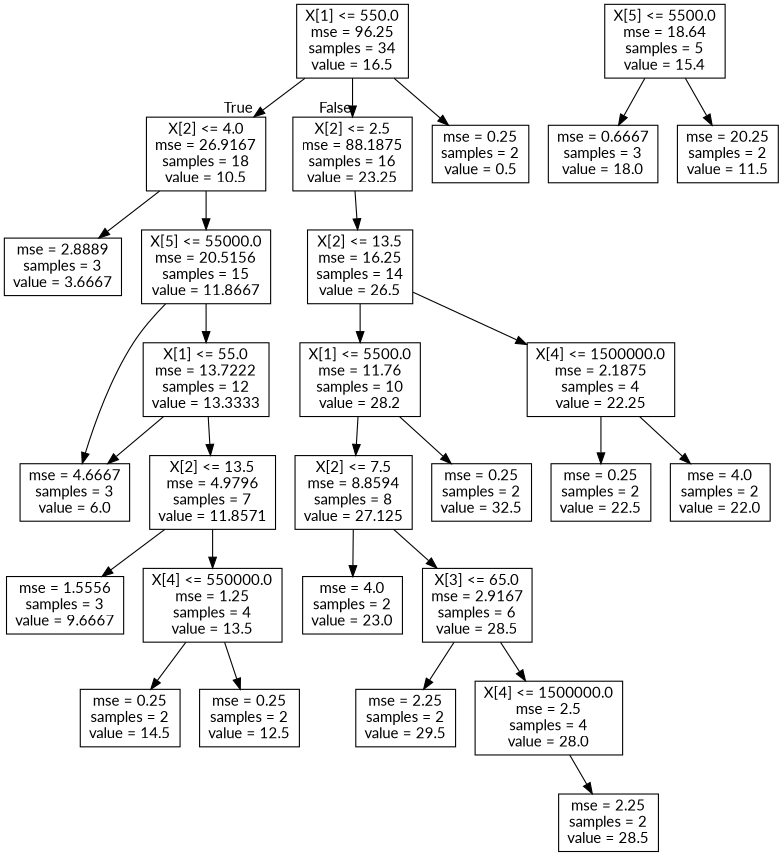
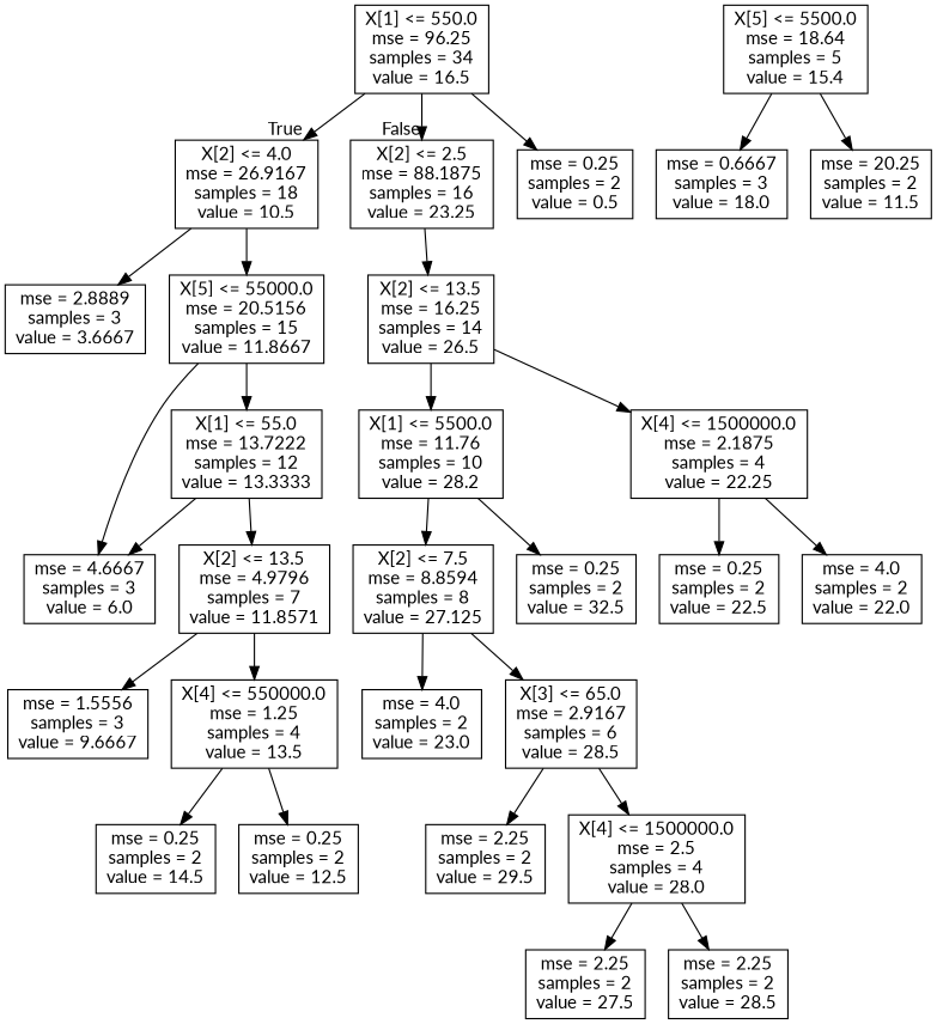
  digraph {
    fontname=Lato
    node [fontname=Lato shape=box]
    edge [fontname=Lato]
    n1 [label="X[1] <= 550.0\nmse = 96.25\nsamples = 34\nvalue = 16.5"]
    n2 [label="X[2] <= 4.0\nmse = 26.9167\nsamples = 18\nvalue = 10.5"]
    n3 [label="X[2] <= 2.5\nmse = 88.1875\nsamples = 16\nvalue = 23.25"]
    n4 [label="mse = 0.25\nsamples = 2\nvalue = 0.5"]
    n5 [label="mse = 2.8889\nsamples = 3\nvalue = 3.6667"]
    n6 [label="X[5] <= 55000.0\nmse = 20.5156\nsamples = 15\nvalue = 11.8667"]
    n7 [label="X[2] <= 13.5\nmse = 16.25\nsamples = 14\nvalue = 26.5"]
    n8 [label="X[1] <= 55.0\nmse = 13.7222\nsamples = 12\nvalue = 13.3333"]
    n9 [label="mse = 4.6667\nsamples = 3\nvalue = 6.0"]
    n10 [label="X[2] <= 13.5\nmse = 4.9796\nsamples = 7\nvalue = 11.8571"]
    n11 [label="mse = 1.5556\nsamples = 3\nvalue = 9.6667"]
    n12 [label="X[4] <= 550000.0\nmse = 1.25\nsamples = 4\nvalue = 13.5"]
    n13 [label="X[5] <= 5500.0\nmse = 18.64\nsamples = 5\nvalue = 15.4"]
    n14 [label="mse = 0.6667\nsamples = 3\nvalue = 18.0"]
    n15 [label="mse = 20.25\nsamples = 2\nvalue = 11.5"]
    n16 [label="mse = 0.25\nsamples = 2\nvalue = 14.5"]
    n17 [label="mse = 0.25\nsamples = 2\nvalue = 12.5"]
    n18 [label="X[1] <= 5500.0\nmse = 11.76\nsamples = 10\nvalue = 28.2"]
    n19 [label="X[4] <= 1500000.0\nmse = 2.1875\nsamples = 4\nvalue = 22.25"]
    n20 [label="X[2] <= 7.5\nmse = 8.8594\nsamples = 8\nvalue = 27.125"]
    n21 [label="mse = 0.25\nsamples = 2\nvalue = 32.5"]
    n22 [label="mse = 0.25\nsamples = 2\nvalue = 22.5"]
    n23 [label="mse = 4.0\nsamples = 2\nvalue = 22.0"]
    n24 [label="mse = 4.0\nsamples = 2\nvalue = 23.0"]
    n25 [label="X[3] <= 65.0\nmse = 2.9167\nsamples = 6\nvalue = 28.5"]
    n26 [label="mse = 2.25\nsamples = 2\nvalue = 29.5"]
    n27 [label="X[4] <= 1500000.0\nmse = 2.5\nsamples = 4\nvalue = 28.0"]
+   n28 [label="mse = 2.25\nsamples = 2\nvalue = 27.5"]
    n29 [label="mse = 2.25\nsamples = 2\nvalue = 28.5"]
    n1 -> n2 [headlabel=True labelangle=45 labeldistance=2.5]
    n1 -> n3 [headlabel=False labelangle=-45 labeldistance=2.5]
    n1 -> n4
    n2 -> n5
    n2 -> n6
    n3 -> n7
    n6 -> n8
    n6 -> n9
    n7 -> n18
    n7 -> n19
    n8 -> n9
    n8 -> n10
    n10 -> n11
    n10 -> n12
    n12 -> n16
    n12 -> n17
    n13 -> n14
    n13 -> n15
    n18 -> n20
    n18 -> n21
    n19 -> n22
    n19 -> n23
    n20 -> n24
    n20 -> n25
    n25 -> n26
    n25 -> n27
+   n27 -> n28
    n27 -> n29
  }
